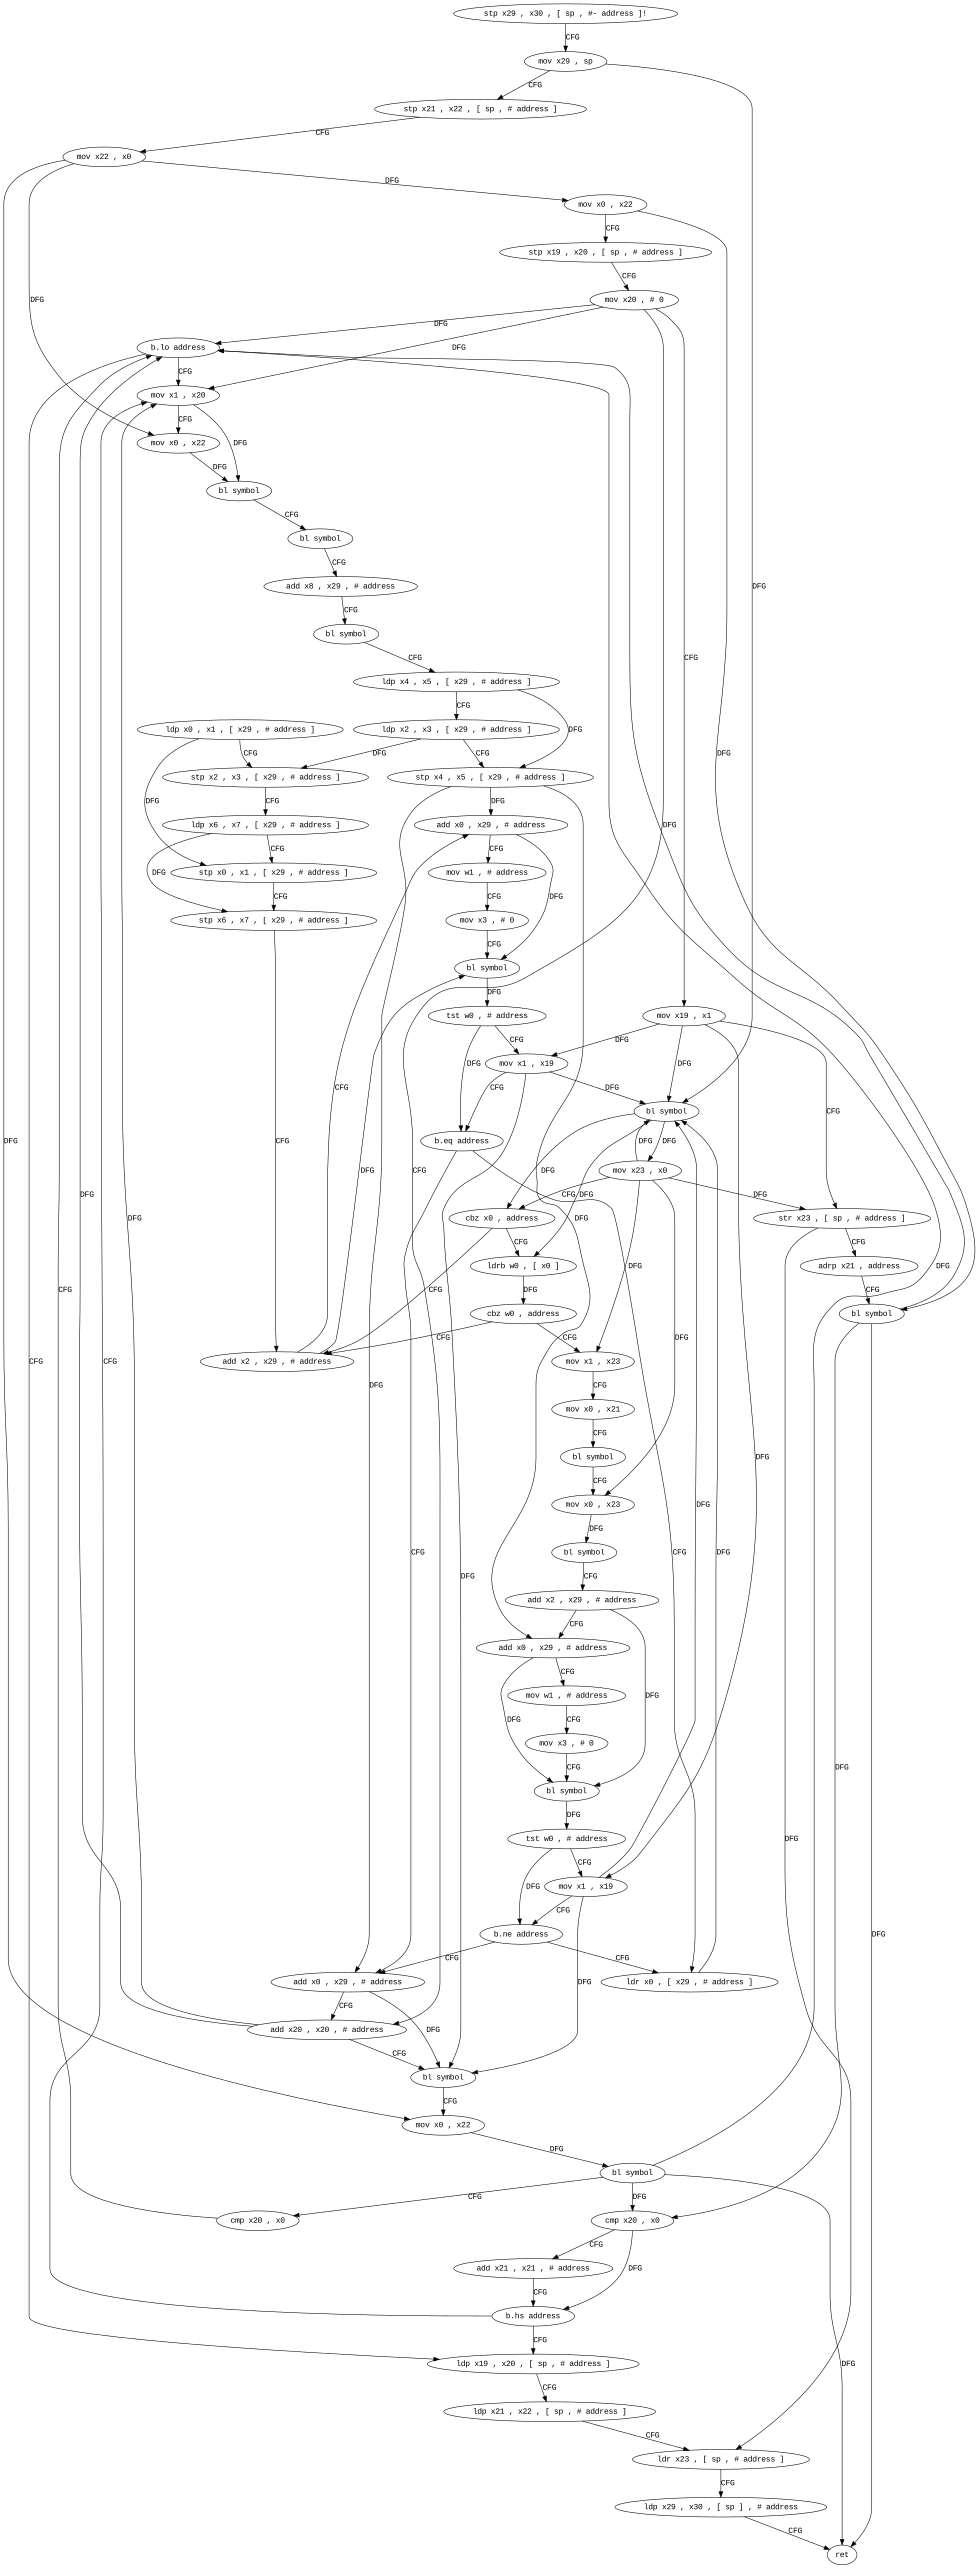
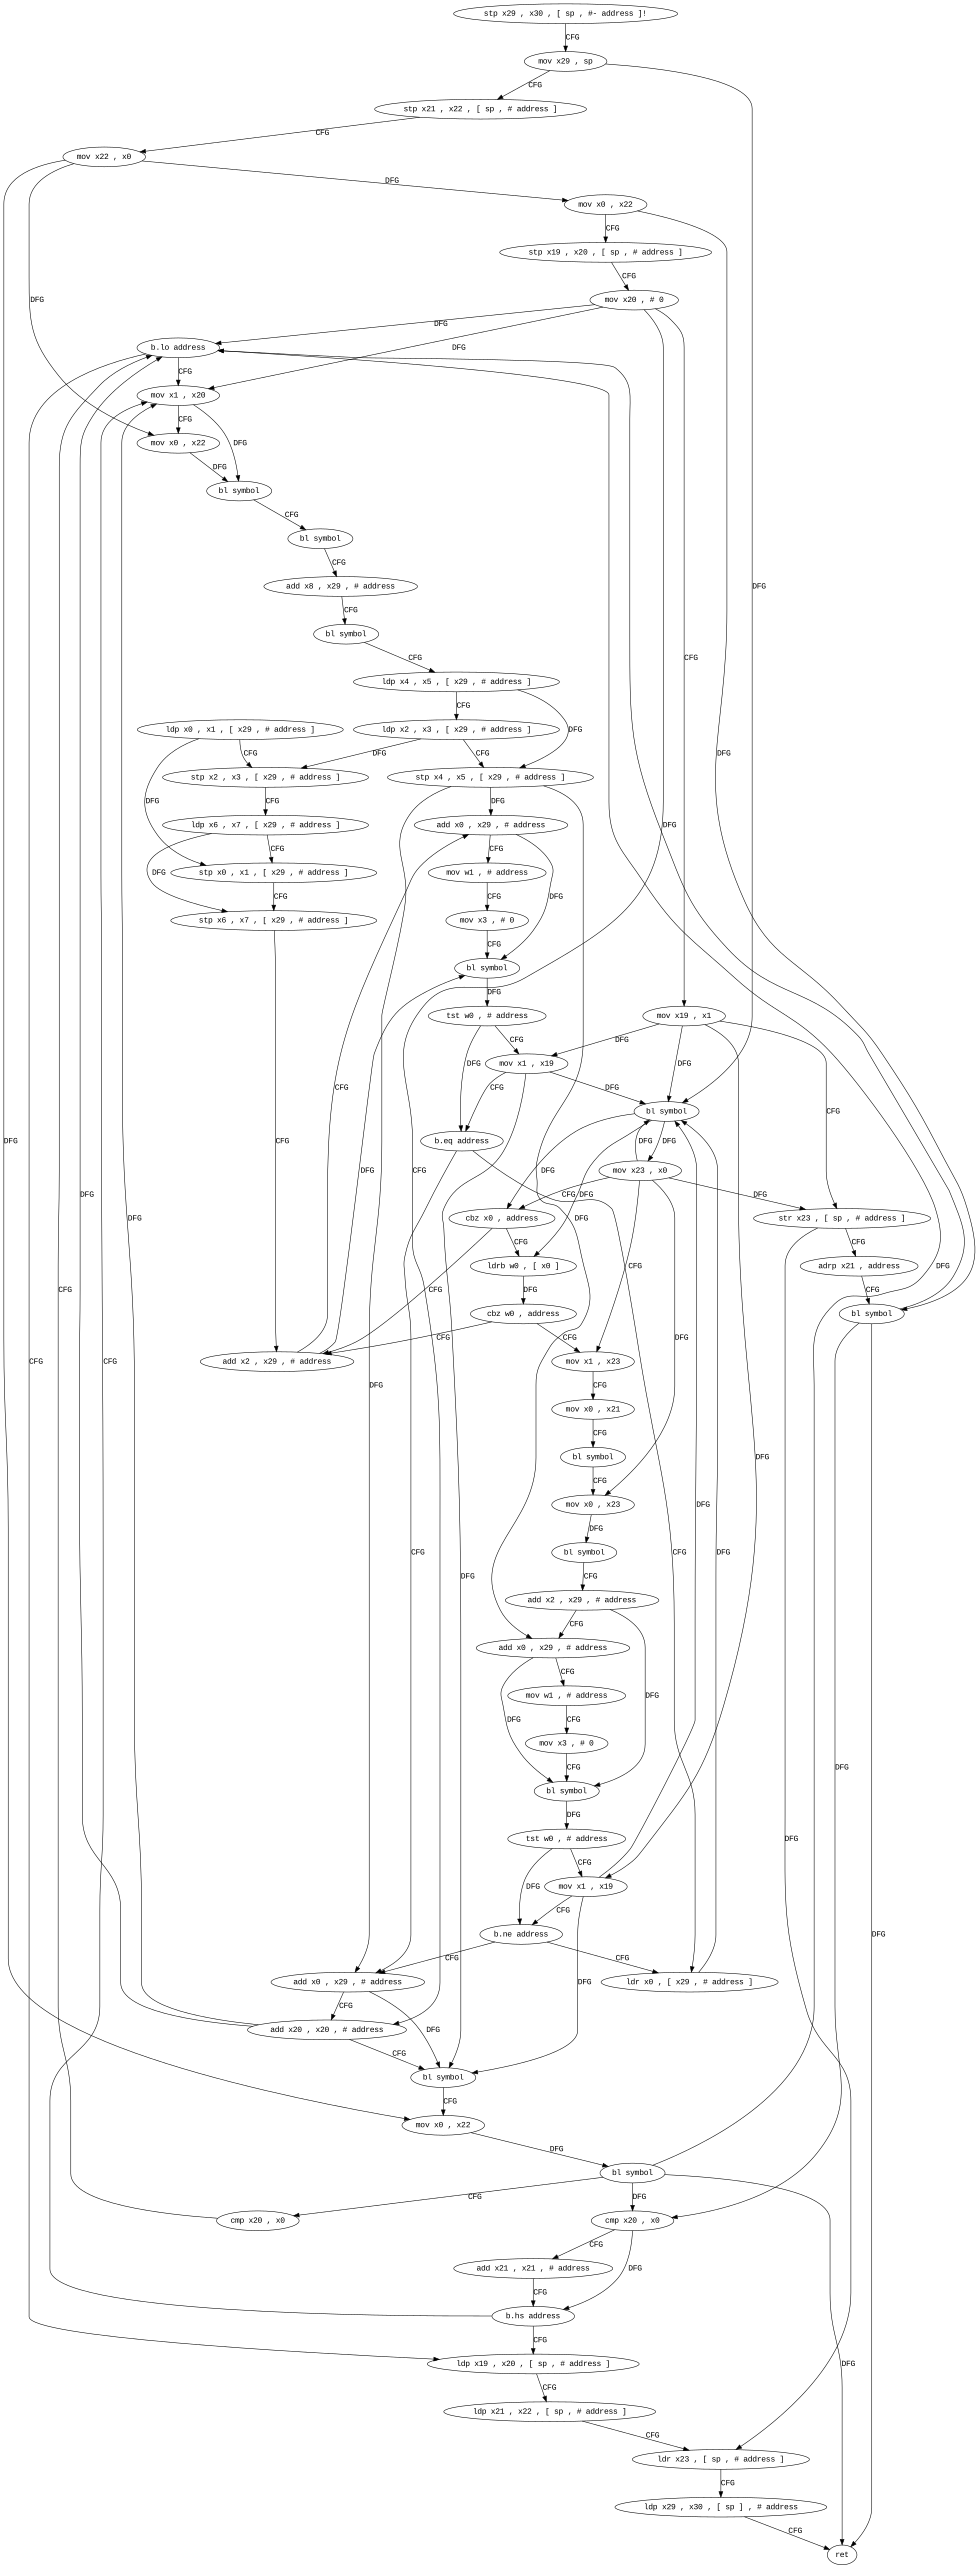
  digraph {
    fontname="Liberation Mono"
    node [fontname="Liberation Mono"]
    edge [fontname="Liberation Mono"]
    n1 [label="stp x29 , x30 , [ sp , #- address ]!"]
    n2 [label="mov x29 , sp"]
    n3 [label="stp x21 , x22 , [ sp , # address ]"]
    n4 [label="bl symbol"]
    n5 [label="mov x22 , x0"]
    n6 [label="mov x23 , x0"]
    n7 [label="cbz x0 , address"]
    n8 [label="ldrb w0 , [ x0 ]"]
    n9 [label="mov x0 , x22"]
    n10 [label="mov x0 , x22"]
    n11 [label="mov x0 , x22"]
    n12 [label="stp x19 , x20 , [ sp , # address ]"]
    n13 [label="bl symbol"]
    n14 [label="bl symbol"]
    n15 [label="bl symbol"]
    n16 [label="mov x20 , # 0"]
    n17 [label="b.lo address"]
    n18 [label="cmp x20 , x0"]
    n19 [label=ret]
    n20 [label="mov x19 , x1"]
    n21 [label="mov x1 , x20"]
    n22 [label="add x20 , x20 , # address"]
    n23 [label="str x23 , [ sp , # address ]"]
    n24 [label="mov x1 , x19"]
    n25 [label="mov x1 , x19"]
    n26 [label="bl symbol"]
    n27 [label="ldp x19 , x20 , [ sp , # address ]"]
    n28 [label="adrp x21 , address"]
    n29 [label="ldr x23 , [ sp , # address ]"]
    n30 [label="b.eq address"]
    n31 [label="b.ne address"]
    n32 [label="ldp x29 , x30 , [ sp ] , # address"]
    n33 [label="add x21 , x21 , # address"]
    n34 [label="b.hs address"]
    n35 [label="ldp x21 , x22 , [ sp , # address ]"]
    n36 [label="bl symbol"]
    n37 [label="add x8 , x29 , # address"]
    n38 [label="bl symbol"]
    n39 [label="ldp x4 , x5 , [ x29 , # address ]"]
    n40 [label="ldp x2 , x3 , [ x29 , # address ]"]
    n41 [label="stp x4 , x5 , [ x29 , # address ]"]
    n42 [label="stp x2 , x3 , [ x29 , # address ]"]
    n43 [label="add x0 , x29 , # address"]
    n44 [label="add x0 , x29 , # address"]
    n45 [label="add x0 , x29 , # address"]
    n46 [label="ldp x6 , x7 , [ x29 , # address ]"]
    n47 [label="ldp x0 , x1 , [ x29 , # address ]"]
    n48 [label="stp x0 , x1 , [ x29 , # address ]"]
    n49 [label="bl symbol"]
    n50 [label="mov w1 , # address"]
    n51 [label="bl symbol"]
    n52 [label="mov w1 , # address"]
    n53 [label="stp x6 , x7 , [ x29 , # address ]"]
    n54 [label="add x2 , x29 , # address"]
    n55 [label="tst w0 , # address"]
    n56 [label="cmp x20 , x0"]
    n57 [label="ldr x0 , [ x29 , # address ]"]
    n58 [label="mov x1 , x23"]
    n59 [label="mov x0 , x23"]
    n60 [label="cbz w0 , address"]
    n61 [label="mov x0 , x21"]
    n62 [label="bl symbol"]
    n63 [label="mov x3 , # 0"]
    n64 [label="bl symbol"]
    n65 [label="add x2 , x29 , # address"]
    n66 [label="tst w0 , # address"]
    n67 [label="mov x3 , # 0"]
    n1 -> n2 [label=CFG]
    n2 -> n3 [label=CFG]
    n2 -> n4 [label=DFG]
    n3 -> n5 [label=CFG]
    n4 -> n6 [label=DFG]
    n4 -> n7 [label=DFG]
    n4 -> n8 [label=DFG]
    n5 -> n9 [label=DFG]
    n5 -> n10 [label=DFG]
    n5 -> n11 [label=DFG]
    n6 -> n4 [label=DFG]
    n6 -> n7 [label=CFG]
    n6 -> n23 [label=DFG]
-   n6 -> n58 [label=DFG]
+   n6 -> n58 [label=CFG]
    n6 -> n59 [label=DFG]
    n7 -> n8 [label=CFG]
    n7 -> n54 [label=CFG]
    n8 -> n60 [label=DFG]
    n9 -> n12 [label=CFG]
    n9 -> n13 [label=DFG]
    n10 -> n14 [label=DFG]
    n11 -> n15 [label=DFG]
    n12 -> n16 [label=CFG]
    n13 -> n17 [label=DFG]
    n13 -> n18 [label=DFG]
    n13 -> n19 [label=DFG]
    n14 -> n36 [label=CFG]
    n15 -> n17 [label=DFG]
    n15 -> n18 [label=DFG]
    n15 -> n19 [label=DFG]
    n15 -> n56 [label=CFG]
    n16 -> n17 [label=DFG]
    n16 -> n20 [label=CFG]
    n16 -> n21 [label=DFG]
    n16 -> n22 [label=CFG]
    n17 -> n21 [label=CFG]
    n17 -> n27 [label=CFG]
    n18 -> n33 [label=CFG]
    n18 -> n34 [label=DFG]
    n20 -> n4 [label=DFG]
    n20 -> n23 [label=CFG]
    n20 -> n24 [label=DFG]
    n20 -> n25 [label=DFG]
    n21 -> n10 [label=CFG]
    n21 -> n14 [label=DFG]
    n22 -> n17 [label=DFG]
    n22 -> n21 [label=DFG]
    n22 -> n26 [label=CFG]
    n23 -> n28 [label=CFG]
    n23 -> n29 [label=DFG]
    n24 -> n4 [label=DFG]
    n24 -> n26 [label=DFG]
    n24 -> n30 [label=CFG]
    n25 -> n4 [label=DFG]
    n25 -> n26 [label=DFG]
    n25 -> n31 [label=CFG]
    n26 -> n11 [label=CFG]
    n27 -> n35 [label=CFG]
    n28 -> n13 [label=CFG]
    n29 -> n32 [label=CFG]
    n30 -> n43 [label=CFG]
    n30 -> n57 [label=CFG]
    n31 -> n43 [label=CFG]
    n31 -> n57 [label=CFG]
    n32 -> n19 [label=CFG]
    n33 -> n34 [label=CFG]
    n34 -> n21 [label=CFG]
    n34 -> n27 [label=CFG]
    n35 -> n29 [label=CFG]
    n36 -> n37 [label=CFG]
    n37 -> n38 [label=CFG]
    n38 -> n39 [label=CFG]
    n39 -> n40 [label=CFG]
    n39 -> n41 [label=DFG]
    n40 -> n41 [label=CFG]
    n40 -> n42 [label=DFG]
    n41 -> n43 [label=DFG]
    n41 -> n44 [label=DFG]
    n41 -> n45 [label=DFG]
    n42 -> n46 [label=CFG]
    n43 -> n22 [label=CFG]
    n43 -> n26 [label=DFG]
    n44 -> n49 [label=DFG]
    n44 -> n50 [label=CFG]
    n45 -> n51 [label=DFG]
    n45 -> n52 [label=CFG]
    n46 -> n48 [label=CFG]
    n46 -> n53 [label=DFG]
    n47 -> n42 [label=CFG]
    n47 -> n48 [label=DFG]
    n48 -> n53 [label=CFG]
    n49 -> n55 [label=DFG]
    n50 -> n63 [label=CFG]
    n51 -> n66 [label=DFG]
    n52 -> n67 [label=CFG]
    n53 -> n54 [label=CFG]
    n54 -> n44 [label=CFG]
    n54 -> n49 [label=DFG]
    n55 -> n24 [label=CFG]
    n55 -> n30 [label=DFG]
    n56 -> n17 [label=CFG]
    n57 -> n4 [label=DFG]
    n58 -> n61 [label=CFG]
    n59 -> n62 [label=DFG]
    n60 -> n54 [label=CFG]
    n60 -> n58 [label=CFG]
    n61 -> n64 [label=CFG]
    n62 -> n65 [label=CFG]
    n63 -> n49 [label=CFG]
    n64 -> n59 [label=CFG]
    n65 -> n45 [label=CFG]
    n65 -> n51 [label=DFG]
    n66 -> n25 [label=CFG]
    n66 -> n31 [label=DFG]
    n67 -> n51 [label=CFG]
  }
